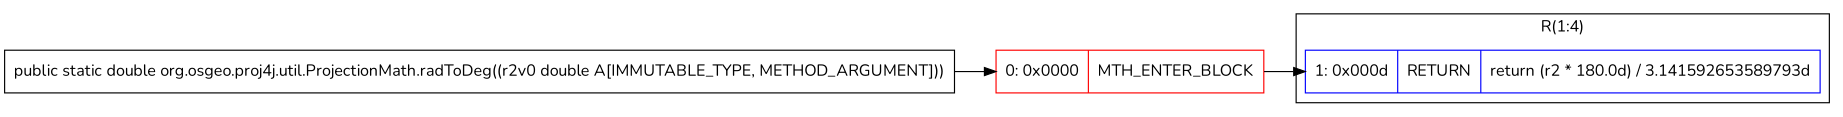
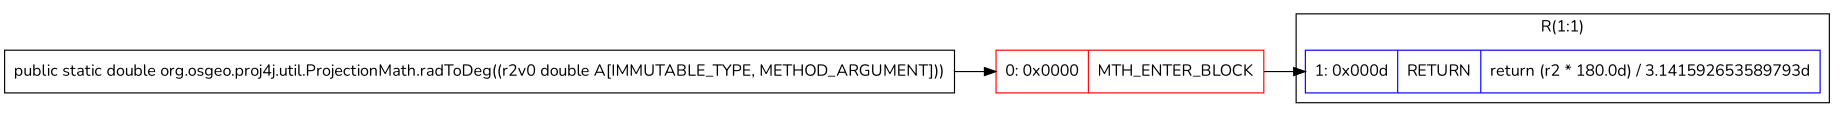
  digraph {
    rankdir=LR
    fontname=Nunito
    node [shape=record fontname=Nunito]
    edge [fontname=Nunito]
    n1 [color=blue label="{1\:\ 0x000d|RETURN\l|return (r2 * 180.0d) \/ 3.141592653589793d\l}"]
    n2 [color=red label="{0\:\ 0x0000|MTH_ENTER_BLOCK\l}"]
    n3 [label="{public static double org.osgeo.proj4j.util.ProjectionMath.radToDeg((r2v0 double A[IMMUTABLE_TYPE, METHOD_ARGUMENT])) }"]
    subgraph cluster_1 {
-     label="R(1:4)"
+     label="R(1:1)"
      n1
    }
    n2 -> n1
    n3 -> n2
  }
